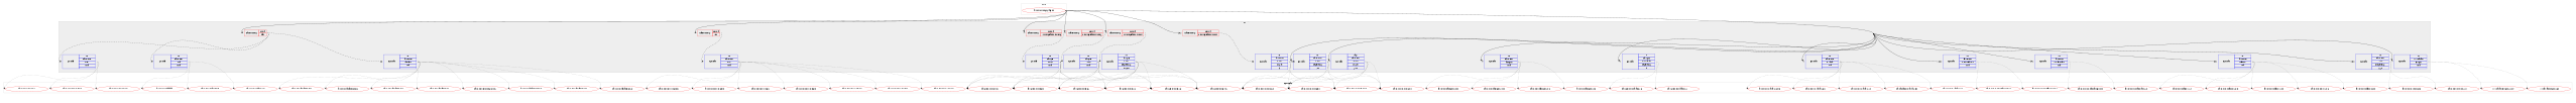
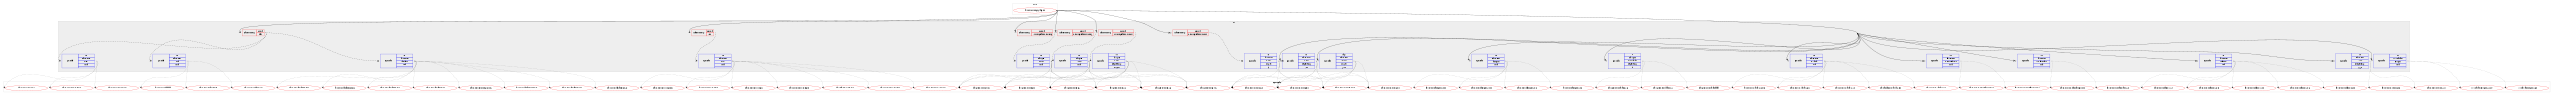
  digraph {
    compound=true
    concentrate=true
    fontname=Helvetica
    fontsize=10
    newrank=true
    rankdir=TB
    ranksep=1.5
    node [color=red fontname=Helvetica fontsize=10]
    edge [arrowhead=vee headport=w style=dotted tailport=e weight=100]
    n1 [label="dev-python/ipyparallel-5.1.1" width=4]
    n2 [color=blue label=<<TABLE BORDER="0" CELLBORDER="1" CELLSPACING="0" CELLPADDING="4" WIDTH="220"><TR><TD ROWSPAN="6" CELLPADDING="30">pack_dep</TD></TR><TR><TD WIDTH="110">no</TD></TR><TR><TD>dev-python</TD></TR><TR><TD>sphinx</TD></TR><TR><TD>none</TD></TR><TR><TD></TD></TR></TABLE>> shape=none]
    n3 [label=<<TABLE BORDER="0" CELLBORDER="1" CELLSPACING="0" CELLPADDING="4"><TR><TD ROWSPAN="3" CELLPADDING="10">use_conditional</TD></TR><TR><TD>positive</TD></TR><TR><TD>doc</TD></TR></TABLE>> shape=none]
    n4 [color=blue label=<<TABLE BORDER="0" CELLBORDER="1" CELLSPACING="0" CELLPADDING="4" WIDTH="220"><TR><TD ROWSPAN="6" CELLPADDING="30">pack_dep</TD></TR><TR><TD WIDTH="110">no</TD></TR><TR><TD>dev-python</TD></TR><TR><TD>mock</TD></TR><TR><TD>none</TD></TR><TR><TD></TD></TR></TABLE>> shape=none]
    n5 [color=blue label=<<TABLE BORDER="0" CELLBORDER="1" CELLSPACING="0" CELLPADDING="4" WIDTH="220"><TR><TD ROWSPAN="6" CELLPADDING="30">pack_dep</TD></TR><TR><TD WIDTH="110">no</TD></TR><TR><TD>dev-python</TD></TR><TR><TD>nose</TD></TR><TR><TD>none</TD></TR><TR><TD></TD></TR></TABLE>> shape=none]
    n6 [color=blue label=<<TABLE BORDER="0" CELLBORDER="1" CELLSPACING="0" CELLPADDING="4" WIDTH="220"><TR><TD ROWSPAN="6" CELLPADDING="30">pack_dep</TD></TR><TR><TD WIDTH="110">no</TD></TR><TR><TD>dev-python</TD></TR><TR><TD>requests</TD></TR><TR><TD>none</TD></TR><TR><TD></TD></TR></TABLE>> shape=none]
    n7 [label=<<TABLE BORDER="0" CELLBORDER="1" CELLSPACING="0" CELLPADDING="4"><TR><TD ROWSPAN="3" CELLPADDING="10">use_conditional</TD></TR><TR><TD>positive</TD></TR><TR><TD>test</TD></TR></TABLE>> shape=none]
    n8 [color=blue label=<<TABLE BORDER="0" CELLBORDER="1" CELLSPACING="0" CELLPADDING="4" WIDTH="220"><TR><TD ROWSPAN="6" CELLPADDING="30">pack_dep</TD></TR><TR><TD WIDTH="110">no</TD></TR><TR><TD>dev-lang</TD></TR><TR><TD>python</TD></TR><TR><TD>greaterequal</TD></TR><TR><TD>2.7.5-r2</TD></TR></TABLE>> shape=none]
    n9 [label=<<TABLE BORDER="0" CELLBORDER="1" CELLSPACING="0" CELLPADDING="4"><TR><TD ROWSPAN="3" CELLPADDING="10">use_conditional</TD></TR><TR><TD>positive</TD></TR><TR><TD>python_targets_python2_7</TD></TR></TABLE>> shape=none]
    n10 [color=blue label=<<TABLE BORDER="0" CELLBORDER="1" CELLSPACING="0" CELLPADDING="4" WIDTH="220"><TR><TD ROWSPAN="6" CELLPADDING="30">pack_dep</TD></TR><TR><TD WIDTH="110">no</TD></TR><TR><TD>dev-python</TD></TR><TR><TD>ipython</TD></TR><TR><TD>smaller</TD></TR><TR><TD>6</TD></TR></TABLE>> shape=none]
    n11 [label=<<TABLE BORDER="0" CELLBORDER="1" CELLSPACING="0" CELLPADDING="4"><TR><TD ROWSPAN="3" CELLPADDING="10">use_conditional</TD></TR><TR><TD>positive</TD></TR><TR><TD>python_targets_python2_7</TD></TR></TABLE>> shape=none]
    n12 [color=blue label=<<TABLE BORDER="0" CELLBORDER="1" CELLSPACING="0" CELLPADDING="4" WIDTH="220"><TR><TD ROWSPAN="6" CELLPADDING="30">pack_dep</TD></TR><TR><TD WIDTH="110">no</TD></TR><TR><TD>dev-python</TD></TR><TR><TD>decorator</TD></TR><TR><TD>none</TD></TR><TR><TD></TD></TR></TABLE>> shape=none]
    n13 [color=blue label=<<TABLE BORDER="0" CELLBORDER="1" CELLSPACING="0" CELLPADDING="4" WIDTH="220"><TR><TD ROWSPAN="6" CELLPADDING="30">pack_dep</TD></TR><TR><TD WIDTH="110">no</TD></TR><TR><TD>dev-lang</TD></TR><TR><TD>python</TD></TR><TR><TD>none</TD></TR><TR><TD></TD></TR></TABLE>> shape=none]
    n14 [label=<<TABLE BORDER="0" CELLBORDER="1" CELLSPACING="0" CELLPADDING="4"><TR><TD ROWSPAN="3" CELLPADDING="10">use_conditional</TD></TR><TR><TD>positive</TD></TR><TR><TD>python_targets_python3_4</TD></TR></TABLE>> shape=none]
    n15 [color=blue label=<<TABLE BORDER="0" CELLBORDER="1" CELLSPACING="0" CELLPADDING="4" WIDTH="220"><TR><TD ROWSPAN="6" CELLPADDING="30">pack_dep</TD></TR><TR><TD WIDTH="110">no</TD></TR><TR><TD>dev-lang</TD></TR><TR><TD>python</TD></TR><TR><TD>none</TD></TR><TR><TD></TD></TR></TABLE>> shape=none]
    n16 [label=<<TABLE BORDER="0" CELLBORDER="1" CELLSPACING="0" CELLPADDING="4"><TR><TD ROWSPAN="3" CELLPADDING="10">use_conditional</TD></TR><TR><TD>positive</TD></TR><TR><TD>python_targets_python3_5</TD></TR></TABLE>> shape=none]
    n17 [color=blue label=<<TABLE BORDER="0" CELLBORDER="1" CELLSPACING="0" CELLPADDING="4" WIDTH="220"><TR><TD ROWSPAN="6" CELLPADDING="30">pack_dep</TD></TR><TR><TD WIDTH="110">no</TD></TR><TR><TD>dev-lang</TD></TR><TR><TD>python-exec</TD></TR><TR><TD>greaterequal</TD></TR><TR><TD>2</TD></TR></TABLE>> shape=none]
    n18 [color=blue label=<<TABLE BORDER="0" CELLBORDER="1" CELLSPACING="0" CELLPADDING="4" WIDTH="220"><TR><TD ROWSPAN="6" CELLPADDING="30">pack_dep</TD></TR><TR><TD WIDTH="110">no</TD></TR><TR><TD>dev-python</TD></TR><TR><TD>ipykernel</TD></TR><TR><TD>none</TD></TR><TR><TD></TD></TR></TABLE>> shape=none]
    n19 [color=blue label=<<TABLE BORDER="0" CELLBORDER="1" CELLSPACING="0" CELLPADDING="4" WIDTH="220"><TR><TD ROWSPAN="6" CELLPADDING="30">pack_dep</TD></TR><TR><TD WIDTH="110">no</TD></TR><TR><TD>dev-python</TD></TR><TR><TD>ipython</TD></TR><TR><TD>greaterequal</TD></TR><TR><TD>4.0.0</TD></TR></TABLE>> shape=none]
    n20 [color=blue label=<<TABLE BORDER="0" CELLBORDER="1" CELLSPACING="0" CELLPADDING="4" WIDTH="220"><TR><TD ROWSPAN="6" CELLPADDING="30">pack_dep</TD></TR><TR><TD WIDTH="110">no</TD></TR><TR><TD>dev-python</TD></TR><TR><TD>ipython_genutils</TD></TR><TR><TD>none</TD></TR><TR><TD></TD></TR></TABLE>> shape=none]
    n21 [color=blue label=<<TABLE BORDER="0" CELLBORDER="1" CELLSPACING="0" CELLPADDING="4" WIDTH="220"><TR><TD ROWSPAN="6" CELLPADDING="30">pack_dep</TD></TR><TR><TD WIDTH="110">no</TD></TR><TR><TD>dev-python</TD></TR><TR><TD>jupyter_client</TD></TR><TR><TD>none</TD></TR><TR><TD></TD></TR></TABLE>> shape=none]
    n22 [color=blue label=<<TABLE BORDER="0" CELLBORDER="1" CELLSPACING="0" CELLPADDING="4" WIDTH="220"><TR><TD ROWSPAN="6" CELLPADDING="30">pack_dep</TD></TR><TR><TD WIDTH="110">no</TD></TR><TR><TD>dev-python</TD></TR><TR><TD>notebook</TD></TR><TR><TD>none</TD></TR><TR><TD></TD></TR></TABLE>> shape=none]
    n23 [color=blue label=<<TABLE BORDER="0" CELLBORDER="1" CELLSPACING="0" CELLPADDING="4" WIDTH="220"><TR><TD ROWSPAN="6" CELLPADDING="30">pack_dep</TD></TR><TR><TD WIDTH="110">no</TD></TR><TR><TD>dev-python</TD></TR><TR><TD>pyzmq</TD></TR><TR><TD>greaterequal</TD></TR><TR><TD>14.4.0</TD></TR></TABLE>> shape=none]
    n24 [color=blue label=<<TABLE BORDER="0" CELLBORDER="1" CELLSPACING="0" CELLPADDING="4" WIDTH="220"><TR><TD ROWSPAN="6" CELLPADDING="30">pack_dep</TD></TR><TR><TD WIDTH="110">no</TD></TR><TR><TD>www-servers</TD></TR><TR><TD>tornado</TD></TR><TR><TD>none</TD></TR><TR><TD></TD></TR></TABLE>> shape=none]
    n25 [color=blue label=<<TABLE BORDER="0" CELLBORDER="1" CELLSPACING="0" CELLPADDING="4" WIDTH="220"><TR><TD ROWSPAN="6" CELLPADDING="30">pack_dep</TD></TR><TR><TD WIDTH="110">weak</TD></TR><TR><TD>dev-python</TD></TR><TR><TD>ipython</TD></TR><TR><TD>smaller</TD></TR><TR><TD>4.0.0</TD></TR></TABLE>> shape=none]
    n26 [label="dev-python/sphinx-1.2.2-r1" width=4]
    n27 [label="dev-python/sphinx-1.2.3-r1" width=4]
-   n28 [label="dev-python/sphinx-1.3.1-r2" width=4]
+   n28 [label="dev-nose/sphinx-1.3.1-r2" width=4]
    n29 [label="dev-python/sphinx-1.3.5-r1" width=4]
    n30 [label="dev-python/sphinx-1.5.2" width=4]
-   n31 [label="dev-python/sphinx-1.6.3-r1" width=4]
+   n31 [label="dev-python/sphinx-1.0.3-r1" width=4]
    n32 [label="dev-python/sphinx-1.6.3-r2" width=4]
    n33 [label="dev-python/mock-1.0.1-r2" width=4]
    n34 [label="dev-python/mock-1.3.0-r2" width=4]
    n35 [label="dev-python/mock-2.0.0" width=4]
    n36 [label="dev-python/nose-1.2.7-r1" width=4]
    n37 [label="dev-python/nose-1.3.0-r3" width=4]
    n38 [label="dev-python/nose-9999" width=4]
    n39 [label="dev-python/requests-2.11.1" width=4]
    n40 [label="dev-python/requests-2.12.5" width=4]
    n41 [label="dev-python/requests-2.13.0" width=4]
    n42 [label="dev-python/requests-2.14.2" width=4]
    n43 [label="dev-python/requests-2.18.1" width=4]
    n44 [label="dev-python/requests-2.18.2-r1" width=4]
    n45 [label="dev-python/conditional-2.18.4" width=4]
    n46 [label="dev-python/requests-2.8.1" width=4]
    n47 [label="dev-lang/python-2.7.12" width=4]
    n48 [label="dev-lang/python-5.7.14" width=4]
    n49 [label="dev-lang/python-3.4.5" width=4]
    n50 [label="dev-lang/python-3.4.6" width=4]
    n51 [label="dev-lang/python-3.5.4" width=4]
    n52 [label="dev-lang/python-3.6.3" width=4]
    n53 [label="dev-python/ipython-3.2.1-r1" width=4]
    n54 [label="dev-python/ipython-5.3.0" width=4]
    n55 [label="dev-python/ipython-5.4.1" width=4]
    n56 [label="dev-python/ipython-6.1.0" width=4]
    n57 [label="dev-lang/python-exec-2.4.4" width=4]
    n58 [label="dev-lang/python-exec-2.4.5" width=4]
+   n59 [label="dev-lang/python-exec-9999" width=4]
    n60 [label="dev-python/decorator-4.0.10" width=4]
    n61 [label="dev-python/decorator-4.0.11" width=4]
    n62 [label="dev-python/decorator-4.0.2" width=4]
    n63 [label="dev-python/decorator-4.1.2" width=4]
    n64 [label="dev-python/ipykernel-7.2.2" width=4]
    n65 [label="dev-requests/ipykernel-4.3.1" width=4]
    n66 [label="dev-python/ipykernel-4.4.1" width=4]
    n67 [label="dev-python/ipykernel-4.5.2" width=4]
    n68 [label="dev-python/ipykernel-4.6.1-r2" width=4]
    n69 [label="dev-python/ipython_genutils-0.1.0" width=4]
    n70 [label="dev-python/ipython_genutils-0.2.0" width=4]
    n71 [label="dev-python/jupyter_client-4.4.0" width=4]
    n72 [label="dev-python/jupyter_client-5.1.0-r1" width=4]
-   n73 [label="dev-python/sphinx-4.0.6" width=4]
+   n73 [label="dev-python/notebook-4.0.6" width=4]
    n74 [label="dev-python/notebook-4.1.0" width=4]
    n75 [label="dev-python/notebook-4.2.3" width=4]
    n76 [label="dev-python/notebook-4.4.7" width=4]
    n77 [label="dev-python/notebook-5.0.0" width=4]
    n78 [label="dev-python/pyzmq-14.4.1" width=4]
    n79 [label="dev-python/pyzmq-16.0.2" width=4]
    n80 [label="www-servers/tornado-4.4.2-r7" width=4]
    n81 [label="www-servers/tornado-4.5.1" width=4]
    subgraph cluster_1 {
      color=gray
      label=<<i>ebuild</i>>
      rank=same
      n1
    }
    subgraph cluster_2 {
      color=gray
      label=<<i>dependencies</i>>
      subgraph cluster_3 {
        color=gray
        fillcolor="#eeeeee"
        label=<<i>compile</i>>
        style=filled
        subgraph sub_4 {
          color=gray
          fillcolor="#eeeeee"
          label=<<i>compile</i>>
          style=filled
          n3
          subgraph sub_5 {
            color=gray
            fillcolor="#eeeeee"
            label=<<i>compile</i>>
            style=filled
            n2
          }
        }
        subgraph sub_6 {
          color=gray
          fillcolor="#eeeeee"
          label=<<i>compile</i>>
          style=filled
          n7
          subgraph sub_7 {
            color=gray
            fillcolor="#eeeeee"
            label=<<i>compile</i>>
            style=filled
            n4
          }
          subgraph sub_8 {
            color=gray
            fillcolor="#eeeeee"
            label=<<i>compile</i>>
            style=filled
            n5
          }
          subgraph sub_9 {
            color=gray
            fillcolor="#eeeeee"
            label=<<i>compile</i>>
            style=filled
            n6
          }
        }
      }
      subgraph cluster_10 {
        color=gray
        fillcolor="#eeeeee"
        label=<<i>compile and run</i>>
        style=filled
        subgraph sub_11 {
          color=gray
          fillcolor="#eeeeee"
          label=<<i>compile and run</i>>
          style=filled
          n9
          subgraph sub_12 {
            color=gray
            fillcolor="#eeeeee"
            label=<<i>compile and run</i>>
            style=filled
            n8
          }
        }
        subgraph sub_13 {
          color=gray
          fillcolor="#eeeeee"
          label=<<i>compile and run</i>>
          style=filled
          n11
          subgraph sub_14 {
            color=gray
            fillcolor="#eeeeee"
            label=<<i>compile and run</i>>
            style=filled
            n10
          }
        }
        subgraph sub_15 {
          color=gray
          fillcolor="#eeeeee"
          label=<<i>compile and run</i>>
          style=filled
          n12
        }
        subgraph sub_16 {
          color=gray
          fillcolor="#eeeeee"
          label=<<i>compile and run</i>>
          style=filled
          n14
          subgraph sub_17 {
            color=gray
            fillcolor="#eeeeee"
            label=<<i>compile and run</i>>
            style=filled
            n13
          }
        }
        subgraph sub_18 {
          color=gray
          fillcolor="#eeeeee"
          label=<<i>compile and run</i>>
          style=filled
          n16
          subgraph sub_19 {
            color=gray
            fillcolor="#eeeeee"
            label=<<i>compile and run</i>>
            style=filled
            n15
          }
        }
        subgraph sub_20 {
          color=gray
          fillcolor="#eeeeee"
          label=<<i>compile and run</i>>
          style=filled
          n17
        }
        subgraph sub_21 {
          color=gray
          fillcolor="#eeeeee"
          label=<<i>compile and run</i>>
          style=filled
          n18
        }
        subgraph sub_22 {
          color=gray
          fillcolor="#eeeeee"
          label=<<i>compile and run</i>>
          style=filled
          n19
        }
        subgraph sub_23 {
          color=gray
          fillcolor="#eeeeee"
          label=<<i>compile and run</i>>
          style=filled
          n20
        }
        subgraph sub_24 {
          color=gray
          fillcolor="#eeeeee"
          label=<<i>compile and run</i>>
          style=filled
          n21
        }
        subgraph sub_25 {
          color=gray
          fillcolor="#eeeeee"
          label=<<i>compile and run</i>>
          style=filled
          n22
        }
        subgraph sub_26 {
          color=gray
          fillcolor="#eeeeee"
          label=<<i>compile and run</i>>
          style=filled
          n23
        }
        subgraph sub_27 {
          color=gray
          fillcolor="#eeeeee"
          label=<<i>compile and run</i>>
          style=filled
          n24
        }
        subgraph sub_28 {
          color=gray
          fillcolor="#eeeeee"
          label=<<i>compile and run</i>>
          style=filled
          n25
        }
      }
      subgraph cluster_29 {
        color=gray
        fillcolor="#eeeeee"
        label=<<i>run</i>>
        style=filled
      }
    }
    subgraph cluster_30 {
      color=gray
      label=<<i>candidates</i>>
      rank=same
      subgraph sub_31 {
        color=black
        label=<<i>candidates</i>>
        nodesep=1
        rank=same
        n26
        n27
        n28
        n29
        n30
        n31
        n32
      }
      subgraph sub_32 {
        color=black
        label=<<i>candidates</i>>
        nodesep=1
        rank=same
        n33
        n34
        n35
      }
      subgraph sub_33 {
        color=black
        label=<<i>candidates</i>>
        nodesep=1
        rank=same
        n36
        n37
        n38
      }
      subgraph sub_34 {
        color=black
        label=<<i>candidates</i>>
        nodesep=1
        rank=same
        n39
        n40
        n41
        n42
        n43
        n44
        n45
        n46
      }
      subgraph sub_35 {
        color=black
        label=<<i>candidates</i>>
        nodesep=1
        rank=same
        n47
        n48
        n49
        n50
        n51
        n52
      }
      subgraph sub_36 {
        color=black
        label=<<i>candidates</i>>
        nodesep=1
        rank=same
        n47
        n48
        n49
        n50
        n51
        n52
      }
      subgraph sub_37 {
        color=black
        label=<<i>candidates</i>>
        nodesep=1
        rank=same
        n53
        n54
        n55
        n56
      }
      subgraph sub_38 {
        color=black
        label=<<i>candidates</i>>
        nodesep=1
        rank=same
        n47
        n48
        n49
        n50
        n51
        n52
      }
      subgraph sub_39 {
        color=black
        label=<<i>candidates</i>>
        nodesep=1
        rank=same
        n57
        n58
+       n59
      }
      subgraph sub_40 {
        color=black
        label=<<i>candidates</i>>
        nodesep=1
        rank=same
        n53
        n54
        n55
        n56
      }
      subgraph sub_41 {
        color=black
        label=<<i>candidates</i>>
        nodesep=1
        rank=same
        n60
        n61
        n62
        n63
      }
      subgraph sub_42 {
        color=black
        label=<<i>candidates</i>>
        nodesep=1
        rank=same
        n64
        n65
        n66
        n67
        n68
      }
      subgraph sub_43 {
        color=black
        label=<<i>candidates</i>>
        nodesep=1
        rank=same
        n69
        n70
      }
      subgraph sub_44 {
        color=black
        label=<<i>candidates</i>>
        nodesep=1
        rank=same
        n71
        n72
      }
      subgraph sub_45 {
        color=black
        label=<<i>candidates</i>>
        nodesep=1
        rank=same
        n73
        n74
        n75
        n76
        n77
      }
      subgraph sub_46 {
        color=black
        label=<<i>candidates</i>>
        nodesep=1
        rank=same
        n78
        n79
      }
      subgraph sub_47 {
        color=black
        label=<<i>candidates</i>>
        nodesep=1
        rank=same
        n80
        n81
      }
      subgraph sub_48 {
        color=black
        label=<<i>candidates</i>>
        nodesep=1
        rank=same
        n53
        n54
        n55
        n56
      }
    }
    n1 -> n3 [style=solid weight=20]
    n1 -> n7 [style=solid weight=20]
    n1 -> n9 [arrowhead=odotvee style=solid weight=20]
    n1 -> n11 [arrowhead=odotvee style=solid weight=20]
    n1 -> n12 [arrowhead=odotvee style=solid weight=20]
    n1 -> n14 [arrowhead=odotvee style=solid weight=20]
    n1 -> n16 [arrowhead=odotvee style=solid weight=20]
    n1 -> n17 [arrowhead=odotvee style=solid weight=20]
    n1 -> n18 [arrowhead=odotvee style=solid weight=20]
    n1 -> n19 [arrowhead=odotvee style=solid weight=20]
    n1 -> n20 [arrowhead=odotvee style=solid weight=20]
    n1 -> n21 [arrowhead=odotvee style=solid weight=20]
    n1 -> n22 [arrowhead=odotvee style=solid weight=20]
    n1 -> n23 [arrowhead=odotvee style=solid weight=20]
    n1 -> n24 [arrowhead=odotvee style=solid weight=20]
    n1 -> n25 [arrowhead=odotvee style=solid weight=20]
    n2 -> n26
    n2 -> n27
    n2 -> n28
    n2 -> n29
    n2 -> n30
    n2 -> n31
    n2 -> n32
    n3 -> n2 [style=dashed weight=20]
    n4 -> n33
    n4 -> n34
    n4 -> n35
    n5 -> n36
    n5 -> n37
    n5 -> n38
    n6 -> n39
    n6 -> n40
    n6 -> n41
    n6 -> n42
    n6 -> n43
    n6 -> n44
    n6 -> n45
    n6 -> n46
    n7 -> n4 [style=dashed weight=20]
    n7 -> n5 [style=dashed weight=20]
    n7 -> n6 [style=dashed weight=20]
    n8 -> n47
    n8 -> n48
    n8 -> n49
    n8 -> n50
    n8 -> n51
    n8 -> n52
    n9 -> n8 [style=dashed weight=20]
    n10 -> n53
    n10 -> n54
    n10 -> n55
    n10 -> n56
    n11 -> n10 [style=dashed weight=20]
    n12 -> n60
    n12 -> n61
    n12 -> n62
    n12 -> n63
    n13 -> n47
    n13 -> n48
    n13 -> n49
    n13 -> n50
    n13 -> n51
    n13 -> n52
    n14 -> n13 [style=dashed weight=20]
    n15 -> n47
    n15 -> n48
    n15 -> n49
    n15 -> n50
    n15 -> n51
    n15 -> n52
    n16 -> n15 [style=dashed weight=20]
    n17 -> n57
    n17 -> n58
+   n17 -> n59
    n18 -> n64
    n18 -> n65
    n18 -> n66
    n18 -> n67
    n18 -> n68
    n19 -> n53
    n19 -> n54
    n19 -> n55
    n19 -> n56
    n20 -> n69
    n20 -> n70
    n21 -> n71
    n21 -> n72
    n22 -> n73
    n22 -> n74
    n22 -> n75
    n22 -> n76
    n22 -> n77
    n23 -> n78
    n23 -> n79
    n24 -> n80
    n24 -> n81
    n25 -> n53
    n25 -> n54
    n25 -> n55
    n25 -> n56
  }
